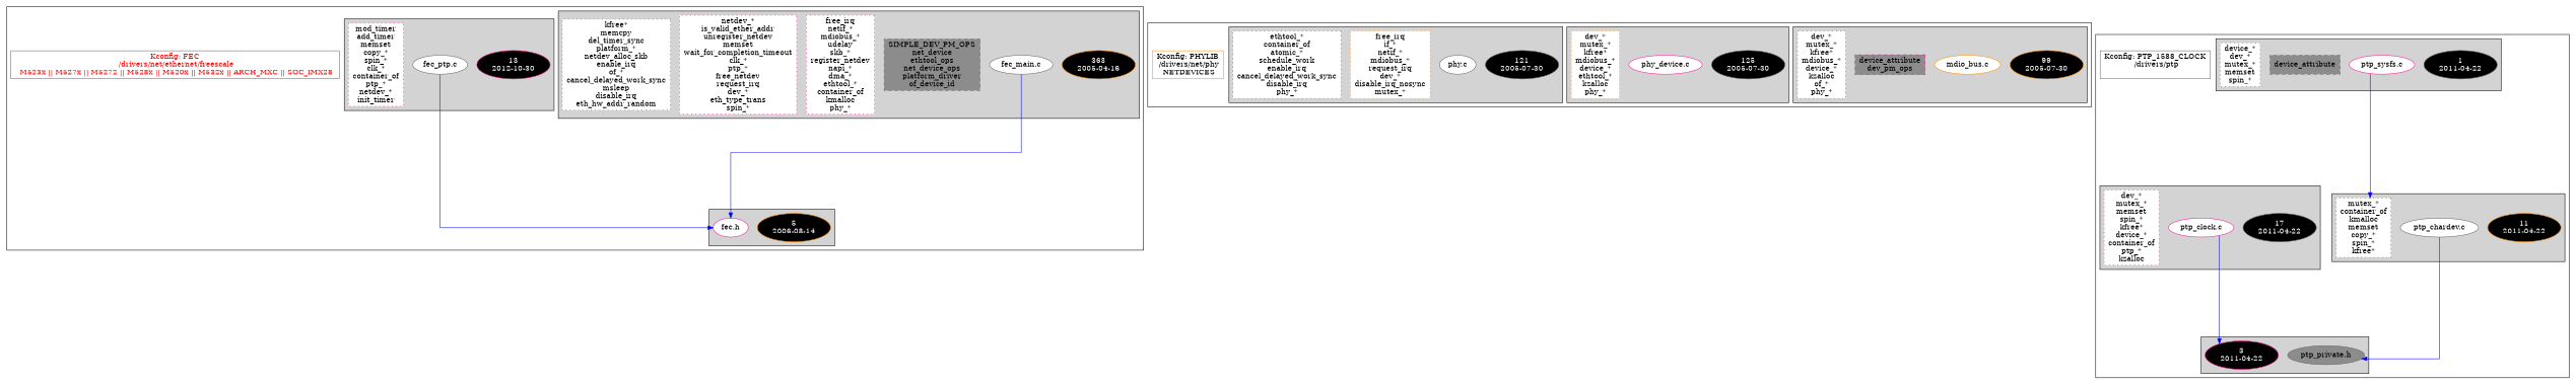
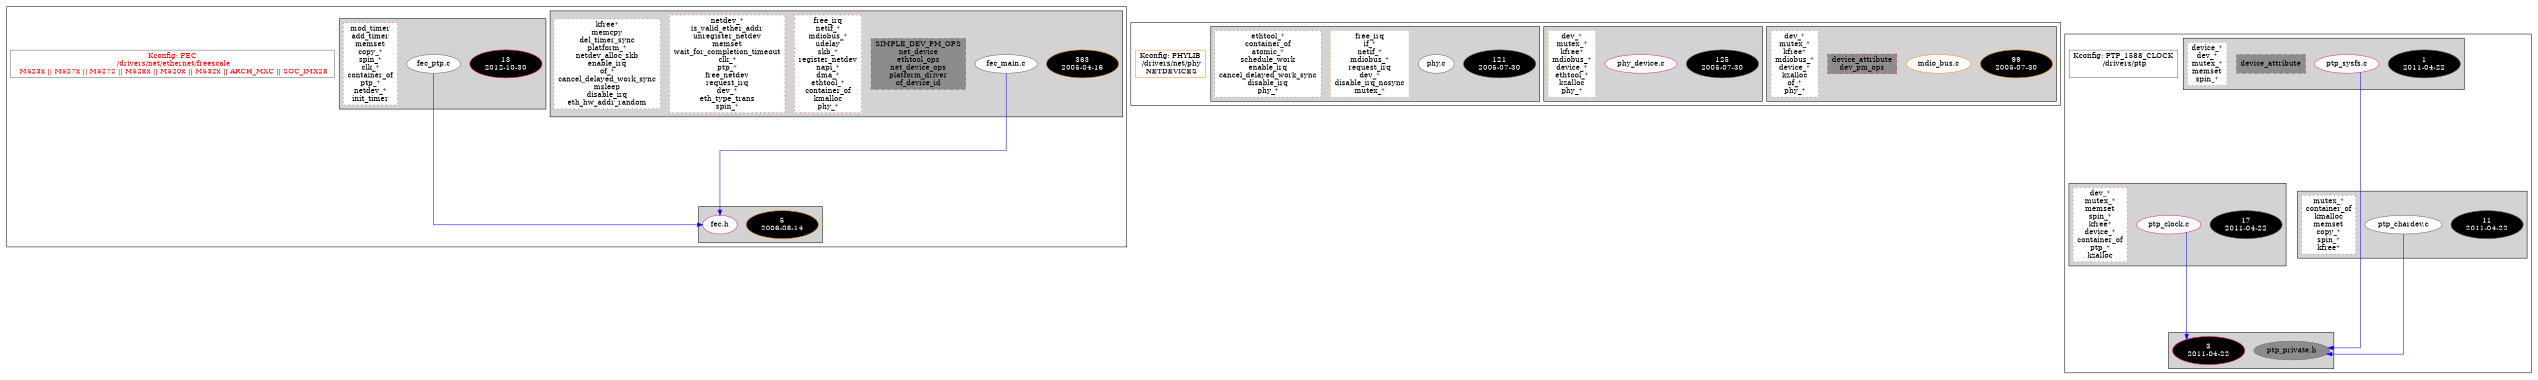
  digraph {
    ranksep=2
    splines=ortho
    node [color=gray40 fillcolor=white fontcolor=black style=filled]
    edge [color=blue]
    n1 [color=darkorange fillcolor=black fontcolor=white label="363\n2005-04-16"]
    n2 [label="fec_main.c\n"]
    n3 [fillcolor=grey55 label="SIMPLE_DEV_PM_OPS\nnet_device\nethtool_ops\nnet_device_ops\nplatform_driver\nof_device_id\n" shape=box style="filled,dashed"]
    n4 [color=deeppink label="free_irq\nnetif_*\nmdiobus_*\nudelay\nskb_*\nregister_netdev\nnapi_*\ndma_*\nethtool_*\ncontainer_of\nkmalloc\nphy_*\n" shape=box style="filled,dotted"]
    n5 [color=deeppink label="netdev_*\nis_valid_ether_addr\nunregister_netdev\nmemset\nwait_for_completion_timeout\nclk_*\nptp_*\nfree_netdev\nrequest_irq\ndev_*\neth_type_trans\nspin_*\n" shape=box style="filled,dotted"]
    n6 [label="kfree*\nmemcpy\ndel_timer_sync\nplatform_*\nnetdev_alloc_skb\nenable_irq\nof_*\ncancel_delayed_work_sync\nmsleep\ndisable_irq\neth_hw_addr_random\n" shape=box style="filled,dotted"]
    n7 [color=deeppink fillcolor=black fontcolor=white label="13\n2012-10-30"]
    n8 [label="fec_ptp.c\n"]
    n9 [color=deeppink label="mod_timer\nadd_timer\nmemset\ncopy_*\nspin_*\nclk_*\ncontainer_of\nptp_*\nnetdev_*\ninit_timer\n" shape=box style="filled,dotted"]
    n10 [color=darkorange fillcolor=black fontcolor=white label="5\n2006-08-14"]
    n11 [color=deeppink label="fec.h\n"]
    n12 [fontcolor=red label="Kconfig: FEC\n /drivers/net/ethernet/freescale\n  M523x || M527x || M5272 || M528x || M520x || M532x || ARCH_MXC || SOC_IMX28 " shape=box fillcolor="" style=""]
    n13 [color=darkorange fillcolor=black fontcolor=white label="99\n2005-07-30"]
    n14 [color=darkorange label="mdio_bus.c\n"]
    n15 [color=deeppink fillcolor=grey55 label="device_attribute\ndev_pm_ops\n" shape=box style="filled,dashed"]
    n16 [label="dev_*\nmutex_*\nkfree*\nmdiobus_*\ndevice_*\nkzalloc\nof_*\nphy_*\n" shape=box style="filled,dotted"]
    n17 [fillcolor=black fontcolor=white label="125\n2005-07-30"]
    n18 [color=deeppink label="phy_device.c\n"]
    n19 [color=darkorange label="dev_*\nmutex_*\nkfree*\nmdiobus_*\ndevice_*\nethtool_*\nkzalloc\nphy_*\n" shape=box style="filled,dotted"]
    n20 [fillcolor=black fontcolor=white label="121\n2005-07-30"]
    n21 [label="phy.c\n"]
    n22 [color=darkorange label="free_irq\nif_*\nnetif_*\nmdiobus_*\nrequest_irq\ndev_*\ndisable_irq_nosync\nmutex_*\n" shape=box style="filled,dotted"]
    n23 [label="ethtool_*\ncontainer_of\natomic_*\nschedule_work\nenable_irq\ncancel_delayed_work_sync\ndisable_irq\nphy_*\n" shape=box style="filled,dotted"]
    n24 [color=darkorange label="Kconfig: PHYLIB\n /drivers/net/phy\n  NETDEVICES " shape=box fillcolor="" fontcolor="" style=""]
    n25 [fillcolor=black fontcolor=white label="1\n2011-04-22"]
    n26 [color=deeppink label="ptp_sysfs.c\n"]
    n27 [fillcolor=grey55 label="device_attribute\n" shape=box style="filled,dashed"]
    n28 [label="device_*\ndev_*\nmutex_*\nmemset\nspin_*\n" shape=box style="filled,dotted"]
    n29 [color=deeppink fillcolor=black fontcolor=white label="3\n2011-04-22"]
    n30 [fillcolor=grey55 label="ptp_private.h\n"]
-   n31 [color=darkorange fillcolor=black fontcolor=white label="11\n2011-04-22"]
+   n31 [fillcolor=black fontcolor=white label="11\n2011-04-22"]
    n32 [label="ptp_chardev.c\n"]
    n33 [label="mutex_*\ncontainer_of\nkmalloc\nmemset\ncopy_*\nspin_*\nkfree*\n" shape=box style="filled,dotted"]
    n34 [fillcolor=black fontcolor=white label="17\n2011-04-22"]
    n35 [color=deeppink label="ptp_clock.c\n"]
    n36 [color=deeppink label="dev_*\nmutex_*\nmemset\nspin_*\nkfree*\ndevice_*\ncontainer_of\nptp_*\nkzalloc\n" shape=box style="filled,dotted"]
    n37 [label="Kconfig: PTP_1588_CLOCK\n /drivers/ptp\n " shape=box fillcolor="" fontcolor="" style=""]
    subgraph cluster_1 {
      n12
      subgraph cluster_2 {
        style=filled
        n1
        n2
        n3
        n4
        n5
        n6
      }
      subgraph cluster_3 {
        style=filled
        n7
        n8
        n9
      }
      subgraph cluster_4 {
        style=filled
        n10
        n11
      }
    }
    subgraph cluster_5 {
      n24
      subgraph cluster_6 {
        style=filled
        n13
        n14
        n15
        n16
      }
      subgraph cluster_7 {
        style=filled
        n17
        n18
        n19
      }
      subgraph cluster_8 {
        style=filled
        n20
        n21
        n22
        n23
      }
    }
    subgraph cluster_9 {
      n37
      subgraph cluster_10 {
        style=filled
        n25
        n26
        n27
        n28
      }
      subgraph cluster_11 {
        style=filled
        n29
        n30
      }
      subgraph cluster_12 {
        style=filled
        n31
        n32
        n33
      }
      subgraph cluster_13 {
        style=filled
        n34
        n35
        n36
      }
    }
    n2 -> n11
    n8 -> n11
-   n26 -> n33
+   n26 -> n30
    n32 -> n30
    n35 -> n29
  }
